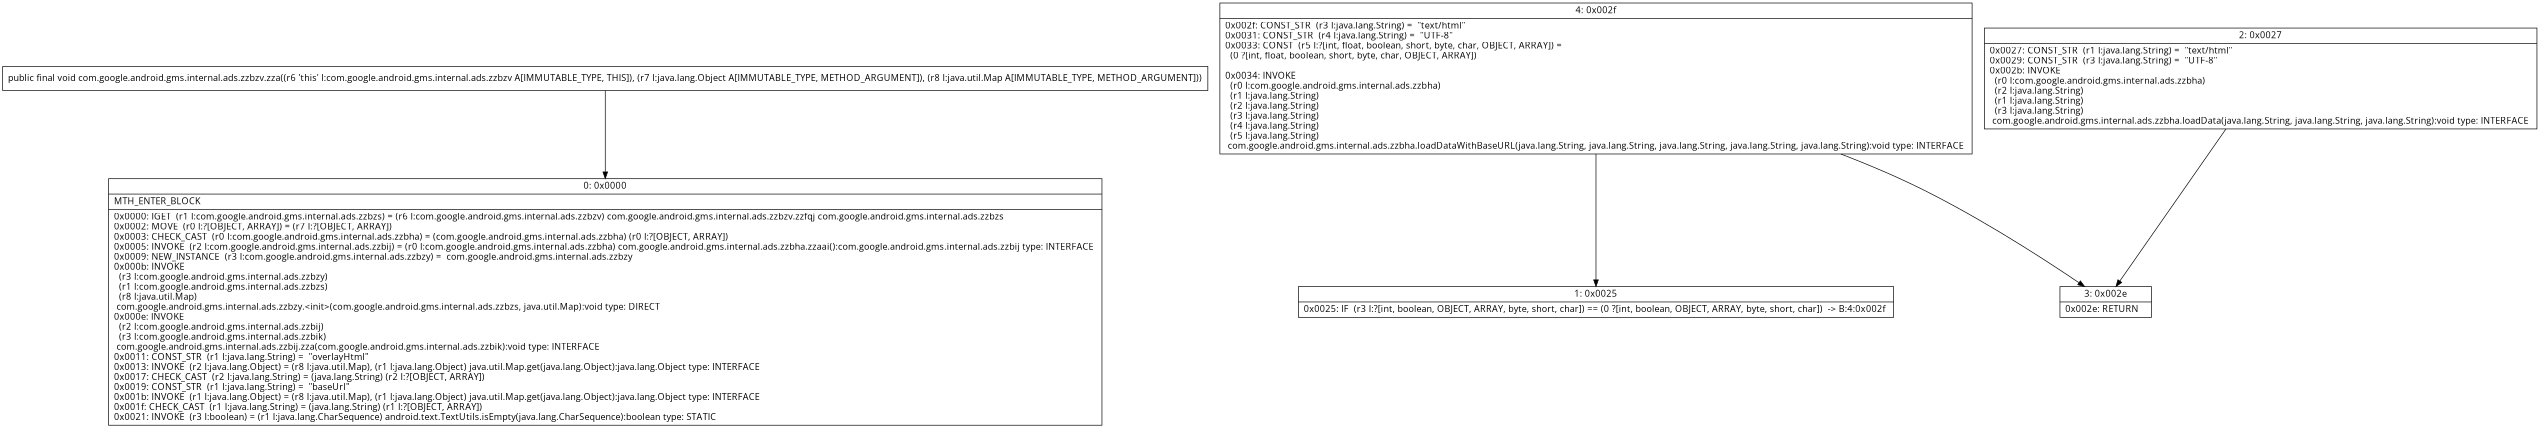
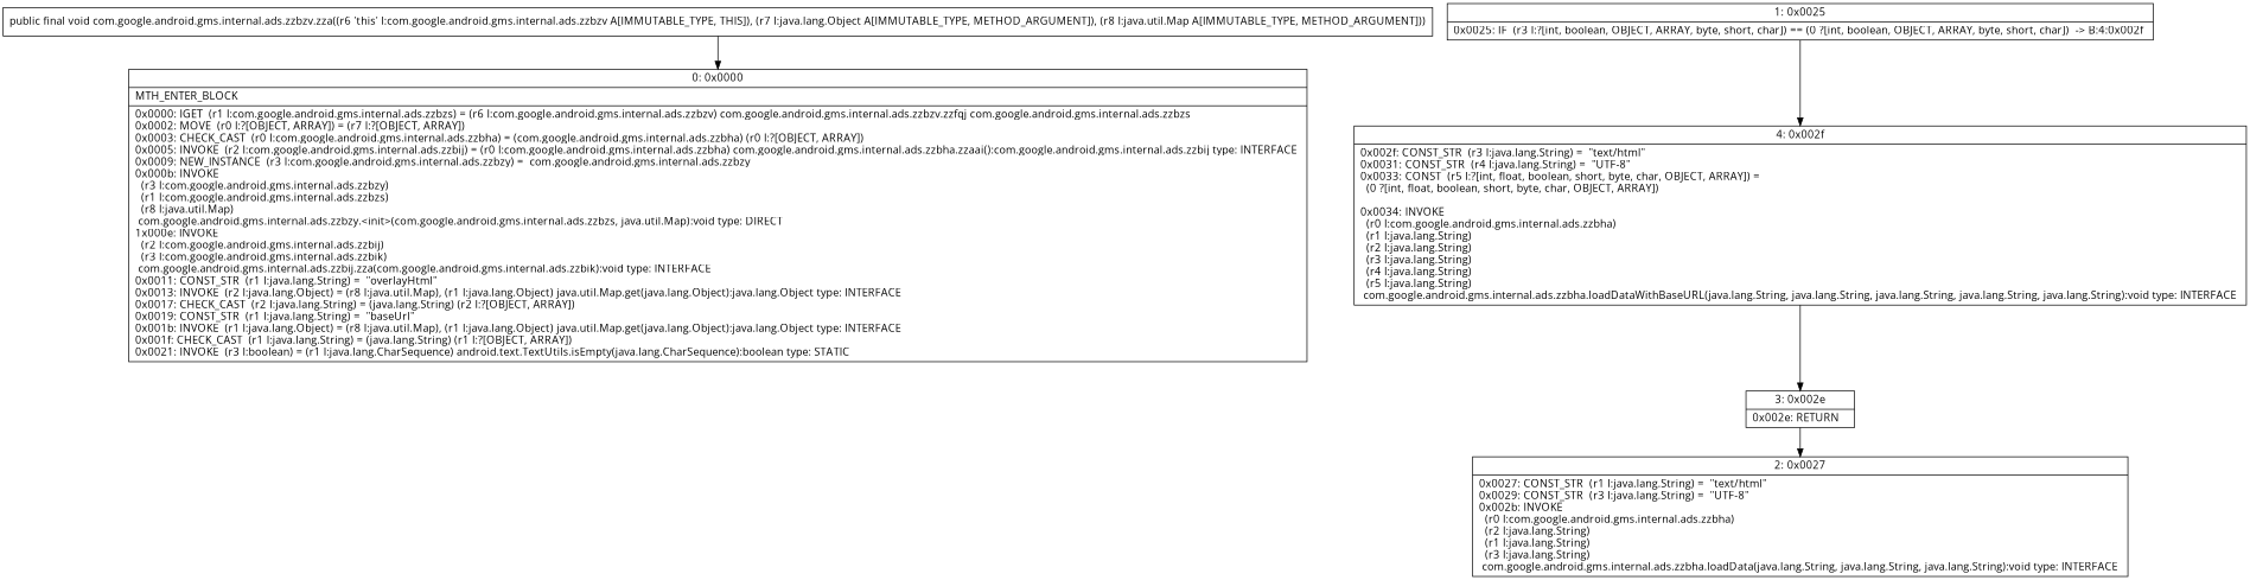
  digraph {
    fontname="Open Sans"
    node [fontname="Open Sans" shape=record]
    edge [fontname="Open Sans"]
-   n1 [label="{0\:\ 0x0000|MTH_ENTER_BLOCK\l|0x0000: IGET  (r1 I:com.google.android.gms.internal.ads.zzbzs) = (r6 I:com.google.android.gms.internal.ads.zzbzv) com.google.android.gms.internal.ads.zzbzv.zzfqj com.google.android.gms.internal.ads.zzbzs \l0x0002: MOVE  (r0 I:?[OBJECT, ARRAY]) = (r7 I:?[OBJECT, ARRAY]) \l0x0003: CHECK_CAST  (r0 I:com.google.android.gms.internal.ads.zzbha) = (com.google.android.gms.internal.ads.zzbha) (r0 I:?[OBJECT, ARRAY]) \l0x0005: INVOKE  (r2 I:com.google.android.gms.internal.ads.zzbij) = (r0 I:com.google.android.gms.internal.ads.zzbha) com.google.android.gms.internal.ads.zzbha.zzaai():com.google.android.gms.internal.ads.zzbij type: INTERFACE \l0x0009: NEW_INSTANCE  (r3 I:com.google.android.gms.internal.ads.zzbzy) =  com.google.android.gms.internal.ads.zzbzy \l0x000b: INVOKE  \l  (r3 I:com.google.android.gms.internal.ads.zzbzy)\l  (r1 I:com.google.android.gms.internal.ads.zzbzs)\l  (r8 I:java.util.Map)\l com.google.android.gms.internal.ads.zzbzy.\<init\>(com.google.android.gms.internal.ads.zzbzs, java.util.Map):void type: DIRECT \l0x000e: INVOKE  \l  (r2 I:com.google.android.gms.internal.ads.zzbij)\l  (r3 I:com.google.android.gms.internal.ads.zzbik)\l com.google.android.gms.internal.ads.zzbij.zza(com.google.android.gms.internal.ads.zzbik):void type: INTERFACE \l0x0011: CONST_STR  (r1 I:java.lang.String) =  \"overlayHtml\" \l0x0013: INVOKE  (r2 I:java.lang.Object) = (r8 I:java.util.Map), (r1 I:java.lang.Object) java.util.Map.get(java.lang.Object):java.lang.Object type: INTERFACE \l0x0017: CHECK_CAST  (r2 I:java.lang.String) = (java.lang.String) (r2 I:?[OBJECT, ARRAY]) \l0x0019: CONST_STR  (r1 I:java.lang.String) =  \"baseUrl\" \l0x001b: INVOKE  (r1 I:java.lang.Object) = (r8 I:java.util.Map), (r1 I:java.lang.Object) java.util.Map.get(java.lang.Object):java.lang.Object type: INTERFACE \l0x001f: CHECK_CAST  (r1 I:java.lang.String) = (java.lang.String) (r1 I:?[OBJECT, ARRAY]) \l0x0021: INVOKE  (r3 I:boolean) = (r1 I:java.lang.CharSequence) android.text.TextUtils.isEmpty(java.lang.CharSequence):boolean type: STATIC \l}"]
+   n1 [label="{0\:\ 0x0000|MTH_ENTER_BLOCK\l|0x0000: IGET  (r1 I:com.google.android.gms.internal.ads.zzbzs) = (r6 I:com.google.android.gms.internal.ads.zzbzv) com.google.android.gms.internal.ads.zzbzv.zzfqj com.google.android.gms.internal.ads.zzbzs \l0x0002: MOVE  (r0 I:?[OBJECT, ARRAY]) = (r7 I:?[OBJECT, ARRAY]) \l0x0003: CHECK_CAST  (r0 I:com.google.android.gms.internal.ads.zzbha) = (com.google.android.gms.internal.ads.zzbha) (r0 I:?[OBJECT, ARRAY]) \l0x0005: INVOKE  (r2 I:com.google.android.gms.internal.ads.zzbij) = (r0 I:com.google.android.gms.internal.ads.zzbha) com.google.android.gms.internal.ads.zzbha.zzaai():com.google.android.gms.internal.ads.zzbij type: INTERFACE \l0x0009: NEW_INSTANCE  (r3 I:com.google.android.gms.internal.ads.zzbzy) =  com.google.android.gms.internal.ads.zzbzy \l0x000b: INVOKE  \l  (r3 I:com.google.android.gms.internal.ads.zzbzy)\l  (r1 I:com.google.android.gms.internal.ads.zzbzs)\l  (r8 I:java.util.Map)\l com.google.android.gms.internal.ads.zzbzy.\<init\>(com.google.android.gms.internal.ads.zzbzs, java.util.Map):void type: DIRECT \l1x000e: INVOKE  \l  (r2 I:com.google.android.gms.internal.ads.zzbij)\l  (r3 I:com.google.android.gms.internal.ads.zzbik)\l com.google.android.gms.internal.ads.zzbij.zza(com.google.android.gms.internal.ads.zzbik):void type: INTERFACE \l0x0011: CONST_STR  (r1 I:java.lang.String) =  \"overlayHtml\" \l0x0013: INVOKE  (r2 I:java.lang.Object) = (r8 I:java.util.Map), (r1 I:java.lang.Object) java.util.Map.get(java.lang.Object):java.lang.Object type: INTERFACE \l0x0017: CHECK_CAST  (r2 I:java.lang.String) = (java.lang.String) (r2 I:?[OBJECT, ARRAY]) \l0x0019: CONST_STR  (r1 I:java.lang.String) =  \"baseUrl\" \l0x001b: INVOKE  (r1 I:java.lang.Object) = (r8 I:java.util.Map), (r1 I:java.lang.Object) java.util.Map.get(java.lang.Object):java.lang.Object type: INTERFACE \l0x001f: CHECK_CAST  (r1 I:java.lang.String) = (java.lang.String) (r1 I:?[OBJECT, ARRAY]) \l0x0021: INVOKE  (r3 I:boolean) = (r1 I:java.lang.CharSequence) android.text.TextUtils.isEmpty(java.lang.CharSequence):boolean type: STATIC \l}"]
    n2 [label="{1\:\ 0x0025|0x0025: IF  (r3 I:?[int, boolean, OBJECT, ARRAY, byte, short, char]) == (0 ?[int, boolean, OBJECT, ARRAY, byte, short, char])  \-\> B:4:0x002f \l}"]
    n3 [label="{4\:\ 0x002f|0x002f: CONST_STR  (r3 I:java.lang.String) =  \"text\/html\" \l0x0031: CONST_STR  (r4 I:java.lang.String) =  \"UTF\-8\" \l0x0033: CONST  (r5 I:?[int, float, boolean, short, byte, char, OBJECT, ARRAY]) = \l  (0 ?[int, float, boolean, short, byte, char, OBJECT, ARRAY])\l \l0x0034: INVOKE  \l  (r0 I:com.google.android.gms.internal.ads.zzbha)\l  (r1 I:java.lang.String)\l  (r2 I:java.lang.String)\l  (r3 I:java.lang.String)\l  (r4 I:java.lang.String)\l  (r5 I:java.lang.String)\l com.google.android.gms.internal.ads.zzbha.loadDataWithBaseURL(java.lang.String, java.lang.String, java.lang.String, java.lang.String, java.lang.String):void type: INTERFACE \l}"]
    n4 [label="{2\:\ 0x0027|0x0027: CONST_STR  (r1 I:java.lang.String) =  \"text\/html\" \l0x0029: CONST_STR  (r3 I:java.lang.String) =  \"UTF\-8\" \l0x002b: INVOKE  \l  (r0 I:com.google.android.gms.internal.ads.zzbha)\l  (r2 I:java.lang.String)\l  (r1 I:java.lang.String)\l  (r3 I:java.lang.String)\l com.google.android.gms.internal.ads.zzbha.loadData(java.lang.String, java.lang.String, java.lang.String):void type: INTERFACE \l}"]
    n5 [label="{3\:\ 0x002e|0x002e: RETURN   \l}"]
    n6 [label="{public final void com.google.android.gms.internal.ads.zzbzv.zza((r6 'this' I:com.google.android.gms.internal.ads.zzbzv A[IMMUTABLE_TYPE, THIS]), (r7 I:java.lang.Object A[IMMUTABLE_TYPE, METHOD_ARGUMENT]), (r8 I:java.util.Map A[IMMUTABLE_TYPE, METHOD_ARGUMENT])) }"]
-   n3 -> n2
+   n2 -> n3
    n3 -> n5
-   n4 -> n5
+   n5 -> n4
    n6 -> n1
  }
